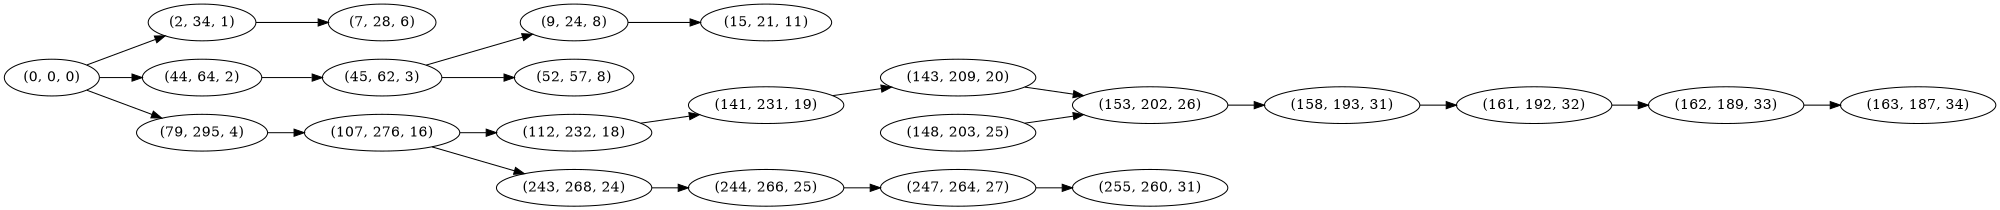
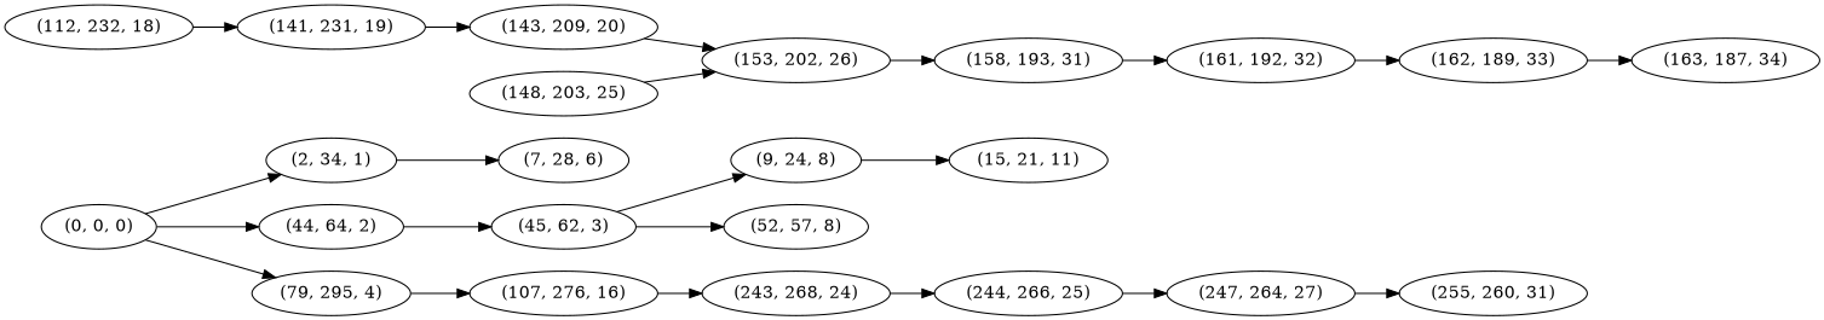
  digraph {
    rankdir=LR
    "(0, 0, 0)"
    "(2, 34, 1)"
    "(44, 64, 2)"
    "(79, 295, 4)"
    "(7, 28, 6)"
    "(45, 62, 3)"
    "(107, 276, 16)"
    "(9, 24, 8)"
    "(15, 21, 11)"
    "(52, 57, 8)"
    "(112, 232, 18)"
    "(243, 268, 24)"
    "(141, 231, 19)"
    "(244, 266, 25)"
    "(143, 209, 20)"
    "(153, 202, 26)"
    "(148, 203, 25)"
    "(158, 193, 31)"
    "(161, 192, 32)"
    "(162, 189, 33)"
    "(163, 187, 34)"
    "(247, 264, 27)"
    "(255, 260, 31)"
    "(0, 0, 0)" -> "(2, 34, 1)"
    "(0, 0, 0)" -> "(44, 64, 2)"
    "(0, 0, 0)" -> "(79, 295, 4)"
    "(2, 34, 1)" -> "(7, 28, 6)"
    "(44, 64, 2)" -> "(45, 62, 3)"
    "(79, 295, 4)" -> "(107, 276, 16)"
    "(45, 62, 3)" -> "(9, 24, 8)"
    "(45, 62, 3)" -> "(52, 57, 8)"
-   "(107, 276, 16)" -> "(112, 232, 18)"
    "(107, 276, 16)" -> "(243, 268, 24)"
    "(9, 24, 8)" -> "(15, 21, 11)"
    "(112, 232, 18)" -> "(141, 231, 19)"
    "(243, 268, 24)" -> "(244, 266, 25)"
    "(141, 231, 19)" -> "(143, 209, 20)"
    "(244, 266, 25)" -> "(247, 264, 27)"
    "(143, 209, 20)" -> "(153, 202, 26)"
    "(153, 202, 26)" -> "(158, 193, 31)"
    "(148, 203, 25)" -> "(153, 202, 26)"
    "(158, 193, 31)" -> "(161, 192, 32)"
    "(161, 192, 32)" -> "(162, 189, 33)"
    "(162, 189, 33)" -> "(163, 187, 34)"
    "(247, 264, 27)" -> "(255, 260, 31)"
  }
